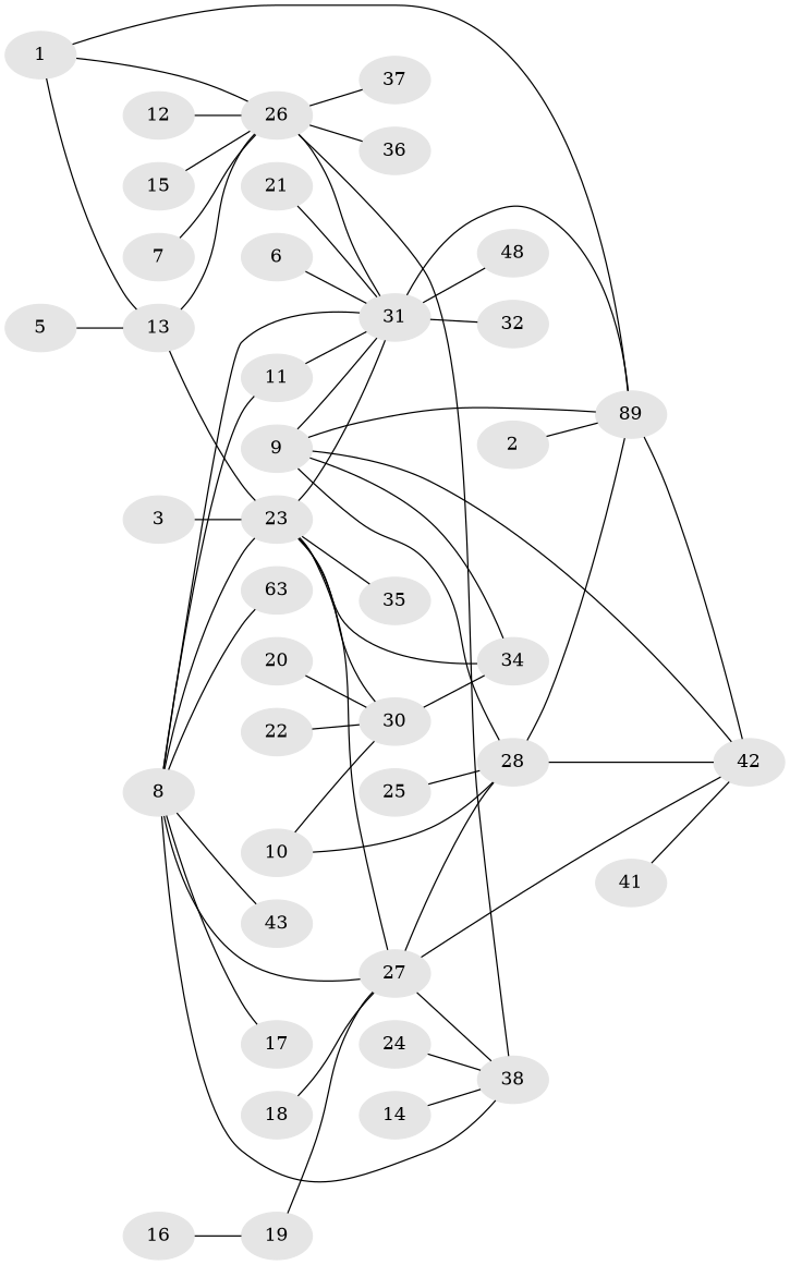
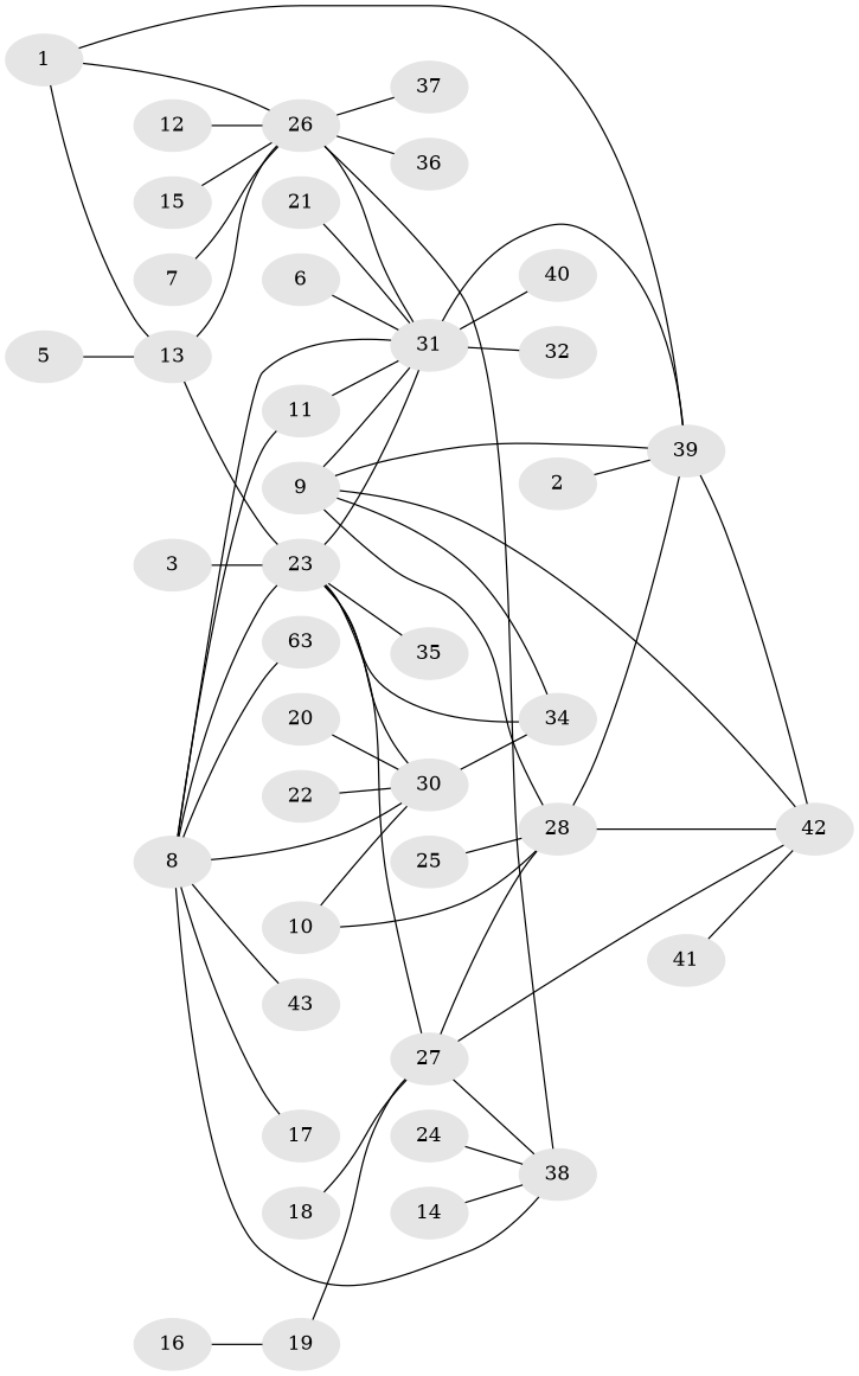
  graph {
    rankdir=LR
    node [color=gray90 style=filled]
    edge [weight=1.0]
    1
    13
    26
-   39 [label=89]
+   39
    23
    31
    38
    36
    37
    42
    2
    3
    27
    34
    30
    35
    5
    6
    32
-   40 [label=48]
+   40
    7
    8
    11
    17
    n25 [label=63]
    43
    28
    9
    10
    12
    14
    15
    16
    19
    18
    20
    21
    22
    24
    25
    41
    1 -- 13
    1 -- 26 [weight=2.0]
    1 -- 39
    13 -- 26 [weight=2.0]
    13 -- 23
    26 -- 31
    26 -- 38
    26 -- 36
    26 -- 37
    39 -- 42
    23 -- 31
    23 -- 27
    23 -- 34 [weight=2.0]
    23 -- 30 [weight=2.0]
    23 -- 35
    31 -- 39
    31 -- 32
    31 -- 40
    2 -- 39
    3 -- 23
    27 -- 38
    27 -- 42
    27 -- 28
    30 -- 34
    5 -- 13
    6 -- 31
    7 -- 26
    8 -- 23
    8 -- 31 [weight=2.0]
    8 -- 38 [weight=2.0]
-   8 -- 27 [weight=2.0]
+   8 -- 30 [weight=2.0]
    8 -- 11 [weight=2.0]
    8 -- 17
    8 -- n25
    8 -- 43
    11 -- 31
    28 -- 39
    28 -- 42
    9 -- 39
    9 -- 31
    9 -- 42
    9 -- 34
    9 -- 28
    10 -- 30
    10 -- 28
    12 -- 26
    14 -- 38
    15 -- 26
    16 -- 19
    19 -- 27
    18 -- 27
    20 -- 30
    21 -- 31
    22 -- 30
    24 -- 38
    25 -- 28
    41 -- 42
  }
